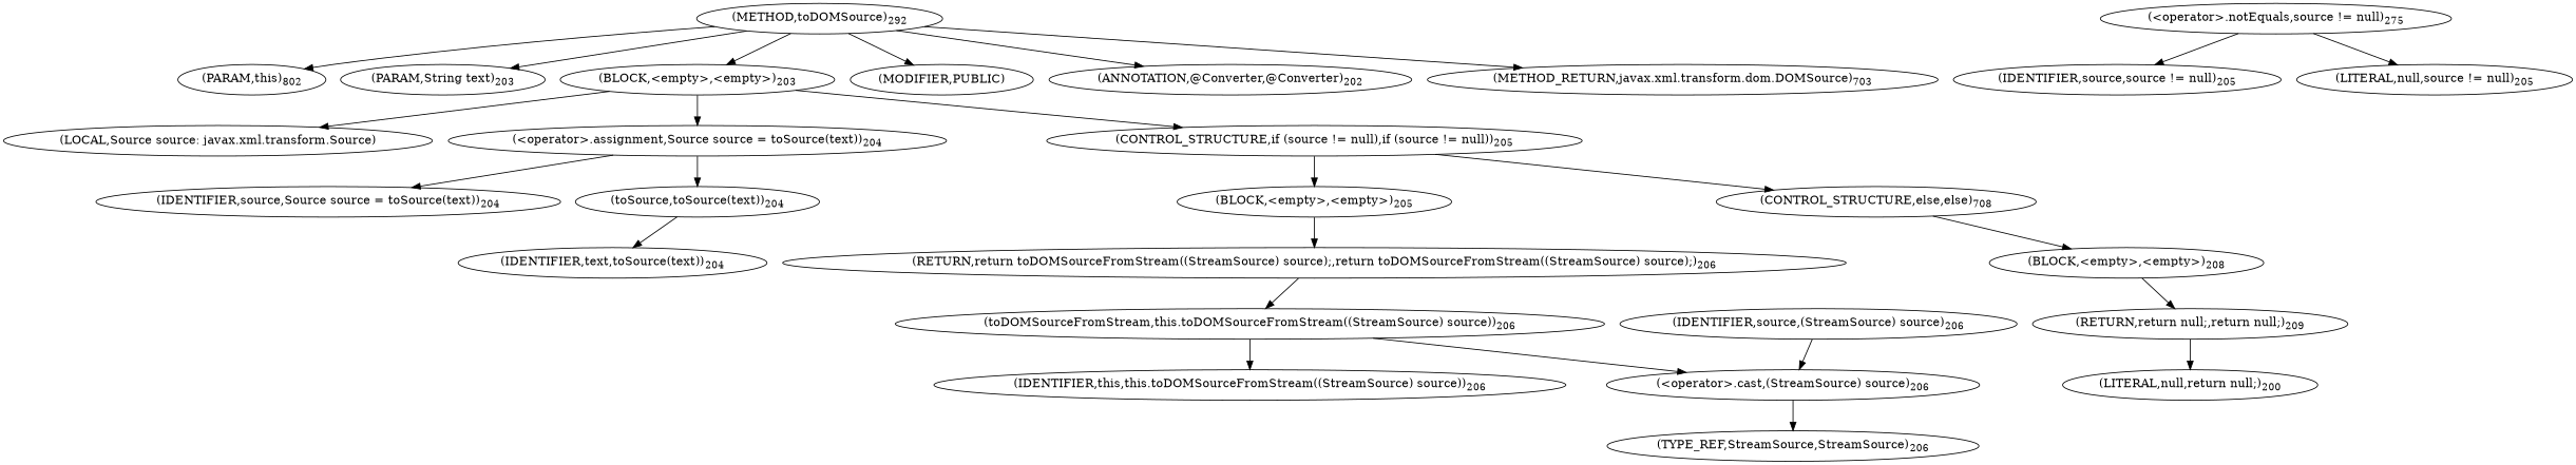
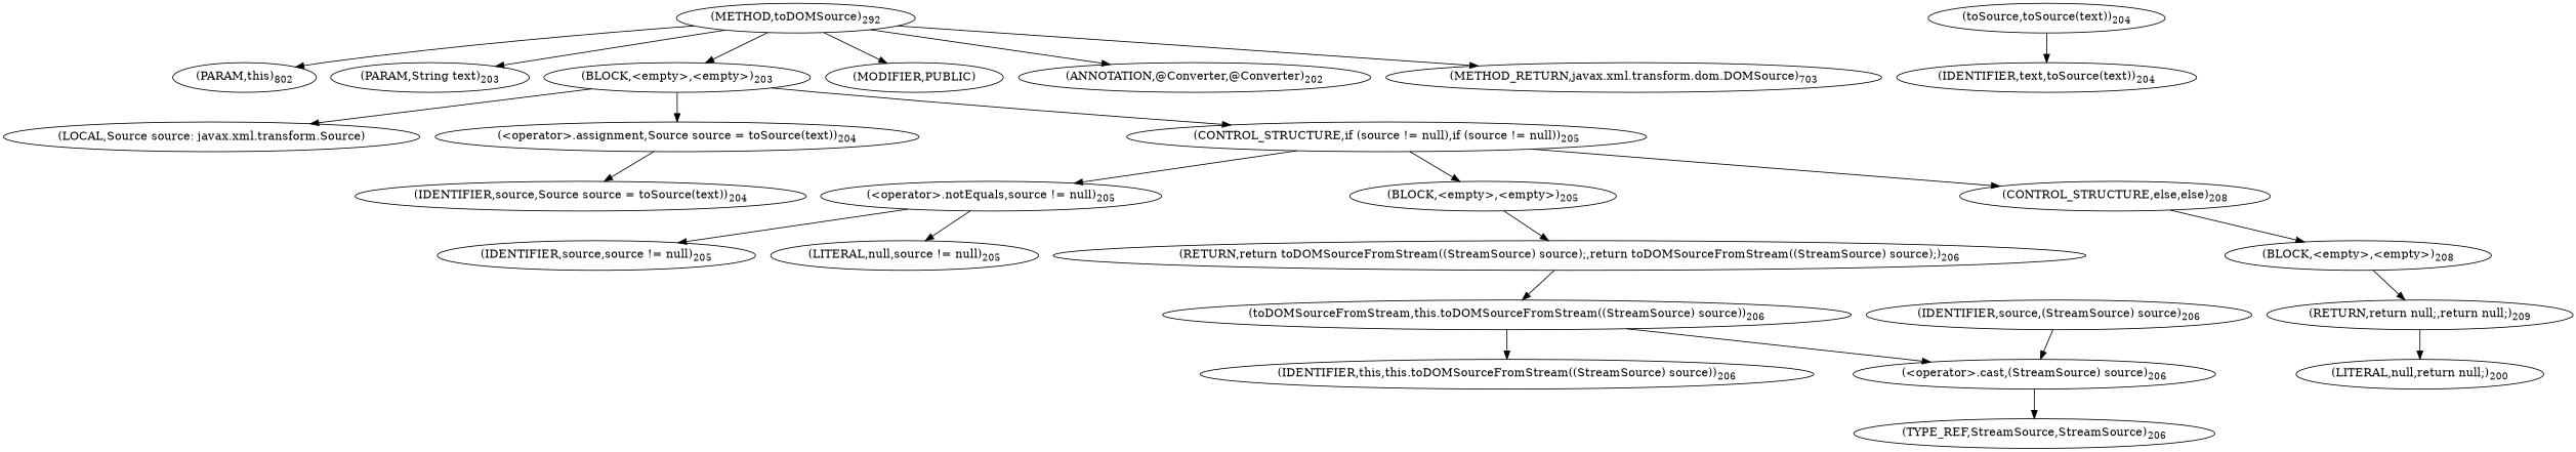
  digraph {
    n1 [label=<(METHOD,toDOMSource)<SUB>292</SUB>>]
    n2 [label=<(PARAM,this)<SUB>802</SUB>>]
    n3 [label=<(PARAM,String text)<SUB>203</SUB>>]
    n4 [label=<(BLOCK,&lt;empty&gt;,&lt;empty&gt;)<SUB>203</SUB>>]
    n5 [label=<(MODIFIER,PUBLIC)>]
    n6 [label=<(ANNOTATION,@Converter,@Converter)<SUB>202</SUB>>]
    n7 [label=<(METHOD_RETURN,javax.xml.transform.dom.DOMSource)<SUB>703</SUB>>]
    n8 [label=<(LOCAL,Source source: javax.xml.transform.Source)>]
    n9 [label=<(&lt;operator&gt;.assignment,Source source = toSource(text))<SUB>204</SUB>>]
    n10 [label=<(CONTROL_STRUCTURE,if (source != null),if (source != null))<SUB>205</SUB>>]
    n11 [label=<(IDENTIFIER,source,Source source = toSource(text))<SUB>204</SUB>>]
    n12 [label=<(toSource,toSource(text))<SUB>204</SUB>>]
-   n13 [label=<(&lt;operator&gt;.notEquals,source != null)<SUB>275</SUB>>]
+   n13 [label=<(&lt;operator&gt;.notEquals,source != null)<SUB>205</SUB>>]
    n14 [label=<(BLOCK,&lt;empty&gt;,&lt;empty&gt;)<SUB>205</SUB>>]
-   n15 [label=<(CONTROL_STRUCTURE,else,else)<SUB>708</SUB>>]
+   n15 [label=<(CONTROL_STRUCTURE,else,else)<SUB>208</SUB>>]
    n16 [label=<(IDENTIFIER,text,toSource(text))<SUB>204</SUB>>]
    n17 [label=<(IDENTIFIER,source,source != null)<SUB>205</SUB>>]
    n18 [label=<(LITERAL,null,source != null)<SUB>205</SUB>>]
    n19 [label=<(RETURN,return toDOMSourceFromStream((StreamSource) source);,return toDOMSourceFromStream((StreamSource) source);)<SUB>206</SUB>>]
    n20 [label=<(BLOCK,&lt;empty&gt;,&lt;empty&gt;)<SUB>208</SUB>>]
    n21 [label=<(toDOMSourceFromStream,this.toDOMSourceFromStream((StreamSource) source))<SUB>206</SUB>>]
    n22 [label=<(IDENTIFIER,this,this.toDOMSourceFromStream((StreamSource) source))<SUB>206</SUB>>]
    n23 [label=<(&lt;operator&gt;.cast,(StreamSource) source)<SUB>206</SUB>>]
    n24 [label=<(TYPE_REF,StreamSource,StreamSource)<SUB>206</SUB>>]
    n25 [label=<(IDENTIFIER,source,(StreamSource) source)<SUB>206</SUB>>]
    n26 [label=<(RETURN,return null;,return null;)<SUB>209</SUB>>]
    n27 [label=<(LITERAL,null,return null;)<SUB>200</SUB>>]
    n1 -> n2
    n1 -> n3
    n1 -> n4
    n1 -> n5
    n1 -> n6
    n1 -> n7
    n4 -> n8
    n4 -> n9
    n4 -> n10
    n9 -> n11
-   n9 -> n12
+   n10 -> n13
    n10 -> n14
    n10 -> n15
    n12 -> n16
    n13 -> n17
    n13 -> n18
    n14 -> n19
    n15 -> n20
    n19 -> n21
    n20 -> n26
    n21 -> n22
    n21 -> n23
    n23 -> n24
    n25 -> n23
    n26 -> n27
  }
